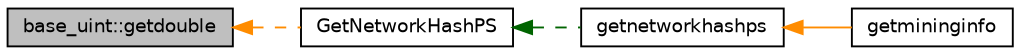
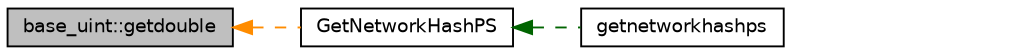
  digraph {
    rankdir=LR
    node [color=black fillcolor=white fontname=Helvetica fontsize=10 shape=record style=filled]
    edge [color=darkorange dir=back fontname=Helvetica fontsize=10 labelfontname=Helvetica labelfontsize=10 style=dashed]
    n1 [fillcolor=grey75 fontcolor=black height=0.2 label="base_uint::getdouble" width=0.4]
    n2 [height=0.2 label=GetNetworkHashPS width=0.4]
    n3 [height=0.2 label=getnetworkhashps width=0.4]
-   n4 [height=0.2 label=getmininginfo width=0.4]
    n1 -> n2
    n2 -> n3 [color=darkgreen]
-   n3 -> n4 [style=solid]
  }
